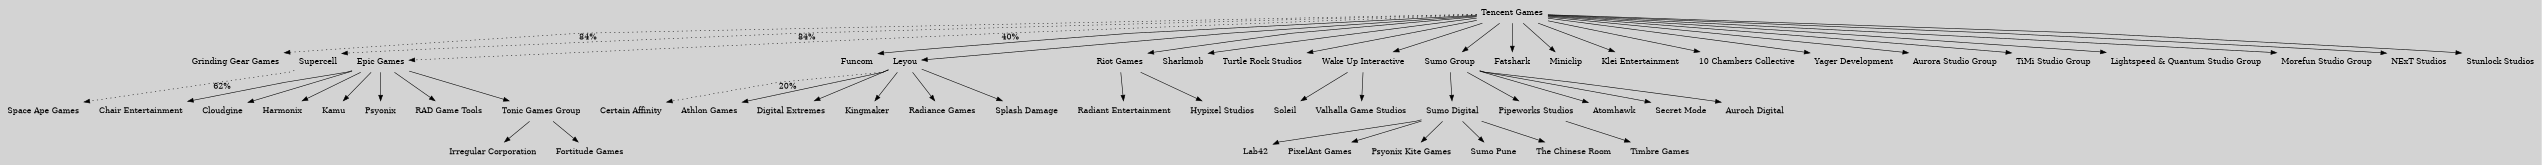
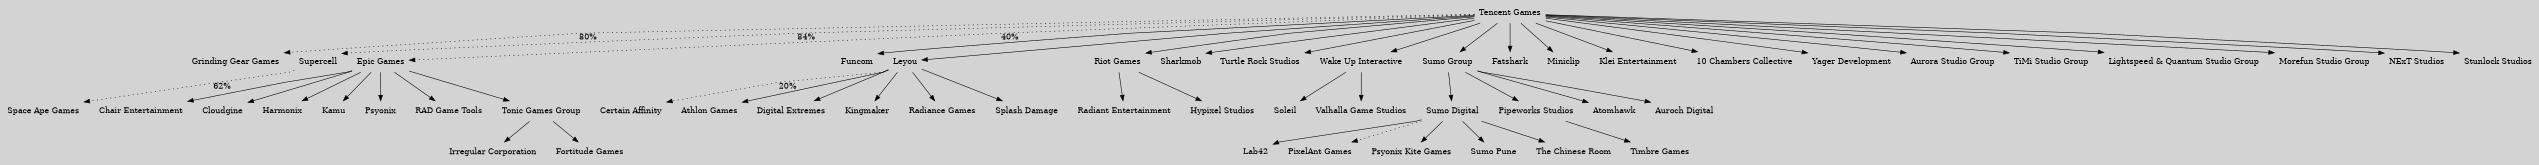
  digraph {
    bgcolor=lightgray
    fontname="Fira Sans UltraLight"
    labeljust=r
    overlap_scaling=-5
    splines=polyline
    node [shape=none]
    "Tencent Games"
    "Grinding Gear Games"
    Supercell
    "Epic Games"
    Funcom
    Leyou
    "Riot Games"
    Sharkmob
    "Turtle Rock Studios"
    "Wake Up Interactive"
    "Sumo Group"
    Fatshark
    Miniclip
    "Klei Entertainment"
    "10 Chambers Collective"
    "Yager Development"
    "Aurora Studio Group"
    "TiMi Studio Group"
    "Lightspeed & Quantum Studio Group"
    "Morefun Studio Group"
    "NExT Studios"
    "Stunlock Studios"
    "Space Ape Games"
    "Certain Affinity"
    "Chair Entertainment"
    Cloudgine
    Harmonix
    Kamu
    Psyonix
    "RAD Game Tools"
    "Tonic Games Group"
    "Athlon Games"
    "Digital Extremes"
    Kingmaker
    "Radiance Games"
    "Splash Damage"
    "Radiant Entertainment"
    "Hypixel Studios"
    Soleil
    "Valhalla Game Studios"
    "Sumo Digital"
    "Pipeworks Studios"
    Atomhawk
-   "Secret Mode"
    "Auroch Digital"
    "Irregular Corporation"
    "Fortitude Games"
    Lab42
    "PixelAnt Games"
    n50 [label="Psyonix Kite Games"]
    "Sumo Pune"
    "The Chinese Room"
    "Timbre Games"
    subgraph sub_1 {
      "Tencent Games"
      "Grinding Gear Games"
      Supercell
      "Epic Games"
      Funcom
      Leyou
      "Riot Games"
      Sharkmob
      "Turtle Rock Studios"
      "Wake Up Interactive"
      "Sumo Group"
      Fatshark
      Miniclip
      "Klei Entertainment"
      "10 Chambers Collective"
      "Yager Development"
      "Aurora Studio Group"
      "TiMi Studio Group"
      "Lightspeed & Quantum Studio Group"
      "Morefun Studio Group"
      "NExT Studios"
      "Stunlock Studios"
      "Space Ape Games"
      "Certain Affinity"
      "Chair Entertainment"
      Cloudgine
      Harmonix
      Kamu
      Psyonix
      "RAD Game Tools"
      "Tonic Games Group"
      "Athlon Games"
      "Digital Extremes"
      Kingmaker
      "Radiance Games"
      "Splash Damage"
      "Radiant Entertainment"
      "Hypixel Studios"
      Soleil
      "Valhalla Game Studios"
      "Sumo Digital"
      "Pipeworks Studios"
      Atomhawk
-     "Secret Mode"
      "Auroch Digital"
      "Irregular Corporation"
      "Fortitude Games"
      Lab42
      "PixelAnt Games"
      n50
      "Sumo Pune"
      "The Chinese Room"
      "Timbre Games"
    }
-   "Tencent Games" -> "Grinding Gear Games" [label="84%" style=dotted]
+   "Tencent Games" -> "Grinding Gear Games" [label="80%" style=dotted]
    "Tencent Games" -> Supercell [label="84%" style=dotted]
    "Tencent Games" -> "Epic Games" [label="40%" style=dotted]
    "Tencent Games" -> Funcom
    "Tencent Games" -> Leyou
    "Tencent Games" -> "Riot Games"
    "Tencent Games" -> Sharkmob
    "Tencent Games" -> "Turtle Rock Studios"
    "Tencent Games" -> "Wake Up Interactive"
    "Tencent Games" -> "Sumo Group"
    "Tencent Games" -> Fatshark
    "Tencent Games" -> Miniclip
    "Tencent Games" -> "Klei Entertainment"
    "Tencent Games" -> "10 Chambers Collective"
    "Tencent Games" -> "Yager Development"
    "Tencent Games" -> "Aurora Studio Group"
    "Tencent Games" -> "TiMi Studio Group"
    "Tencent Games" -> "Lightspeed & Quantum Studio Group"
    "Tencent Games" -> "Morefun Studio Group"
    "Tencent Games" -> "NExT Studios"
    "Tencent Games" -> "Stunlock Studios"
    Supercell -> "Space Ape Games" [label="62%" style=dotted]
    "Epic Games" -> "Chair Entertainment"
    "Epic Games" -> Cloudgine
    "Epic Games" -> Harmonix
    "Epic Games" -> Kamu
    "Epic Games" -> Psyonix
    "Epic Games" -> "RAD Game Tools"
    "Epic Games" -> "Tonic Games Group"
    Leyou -> "Certain Affinity" [label="20%" style=dotted]
    Leyou -> "Athlon Games"
    Leyou -> "Digital Extremes"
    Leyou -> Kingmaker
    Leyou -> "Radiance Games"
    Leyou -> "Splash Damage"
    "Riot Games" -> "Radiant Entertainment"
    "Riot Games" -> "Hypixel Studios"
    "Wake Up Interactive" -> Soleil
    "Wake Up Interactive" -> "Valhalla Game Studios"
    "Sumo Group" -> "Sumo Digital"
    "Sumo Group" -> "Pipeworks Studios"
    "Sumo Group" -> Atomhawk
-   "Sumo Group" -> "Secret Mode"
    "Sumo Group" -> "Auroch Digital"
    "Tonic Games Group" -> "Irregular Corporation"
    "Tonic Games Group" -> "Fortitude Games"
    "Sumo Digital" -> Lab42
-   "Sumo Digital" -> "PixelAnt Games"
+   "Sumo Digital" -> "PixelAnt Games" [style=dotted]
    "Sumo Digital" -> n50
    "Sumo Digital" -> "Sumo Pune"
    "Sumo Digital" -> "The Chinese Room"
    "Pipeworks Studios" -> "Timbre Games"
  }
